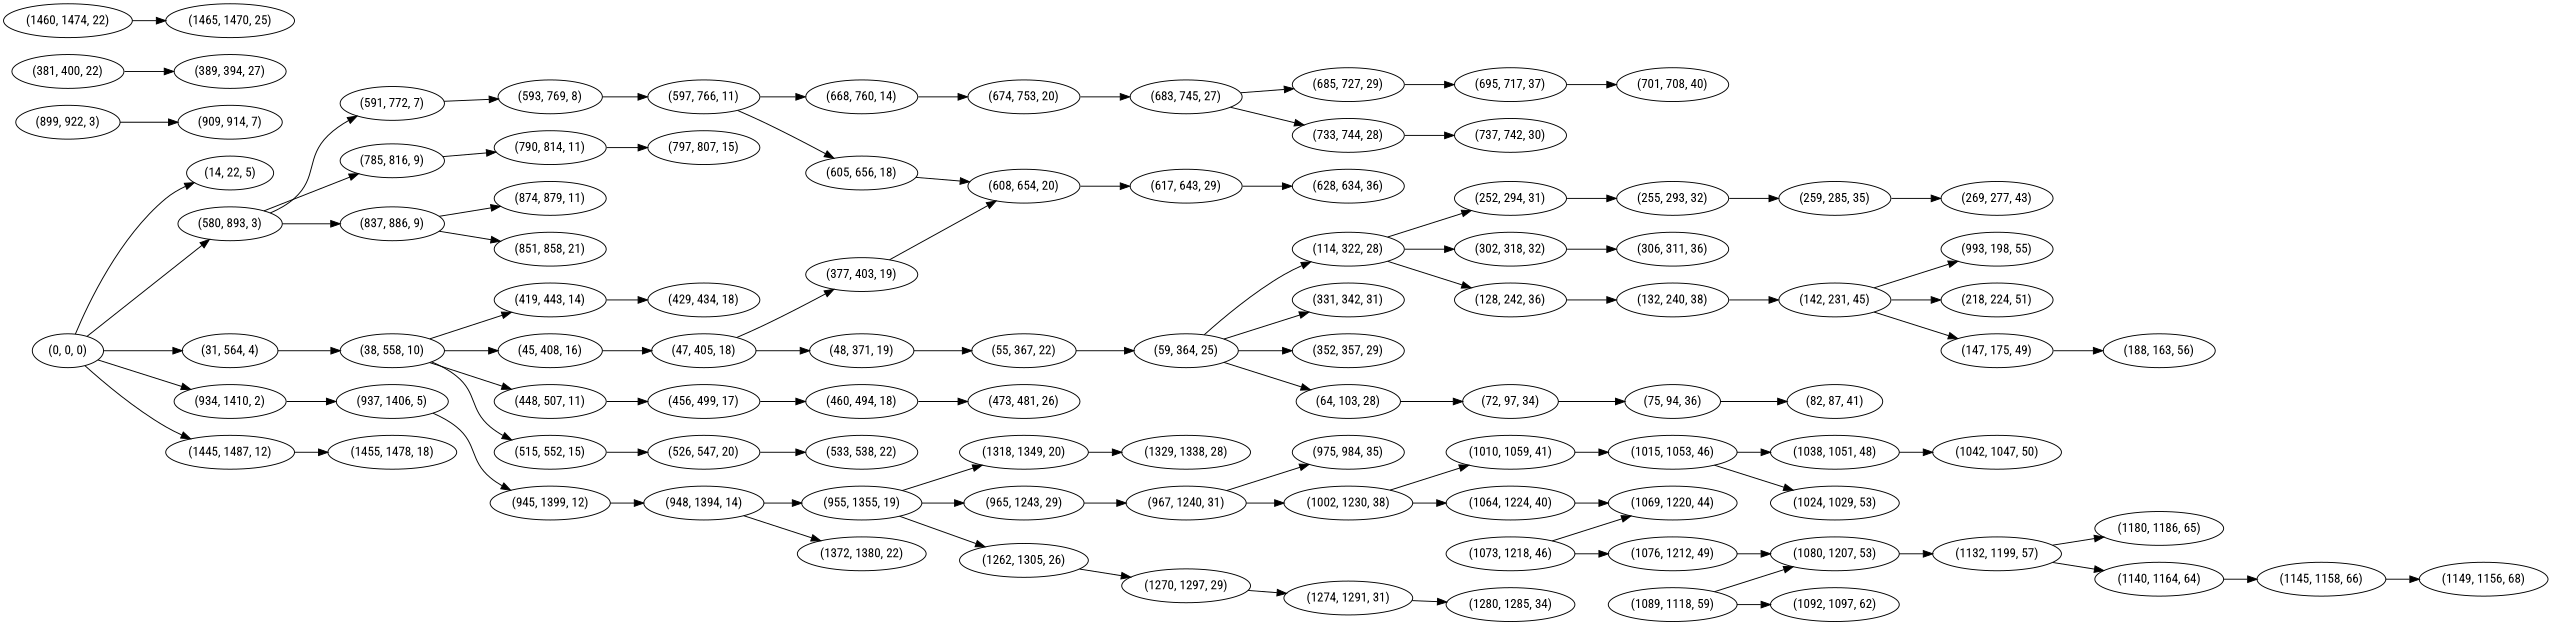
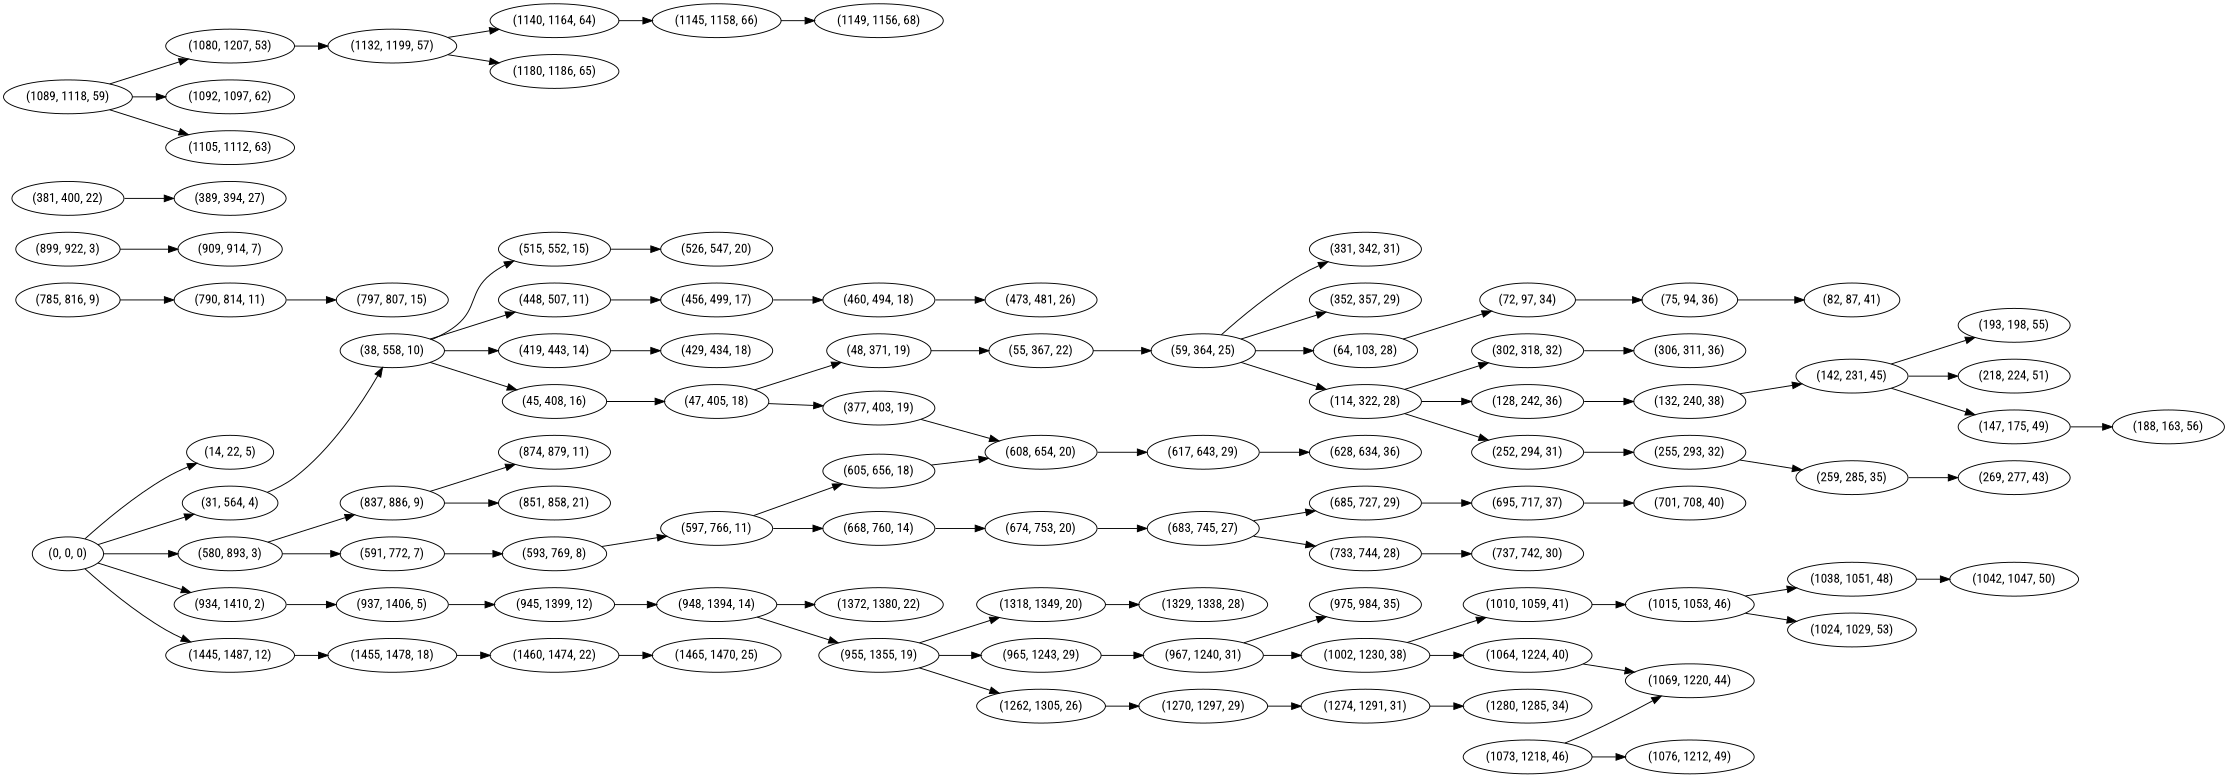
  digraph {
    fontname="Roboto Condensed"
    rankdir=LR
    node [fontname="Roboto Condensed"]
    edge [fontname="Roboto Condensed"]
    "(0, 0, 0)"
    "(14, 22, 5)"
    "(31, 564, 4)"
    "(580, 893, 3)"
    "(934, 1410, 2)"
    "(1445, 1487, 12)"
    "(38, 558, 10)"
    "(591, 772, 7)"
    "(785, 816, 9)"
    "(837, 886, 9)"
    "(899, 922, 3)"
    "(909, 914, 7)"
    "(937, 1406, 5)"
    "(1455, 1478, 18)"
    "(45, 408, 16)"
    "(419, 443, 14)"
    "(448, 507, 11)"
    "(515, 552, 15)"
    "(47, 405, 18)"
    "(429, 434, 18)"
    "(456, 499, 17)"
    "(526, 547, 20)"
    "(48, 371, 19)"
    "(377, 403, 19)"
    "(55, 367, 22)"
    "(608, 654, 20)"
    "(59, 364, 25)"
    "(64, 103, 28)"
    "(114, 322, 28)"
    "(331, 342, 31)"
    "(352, 357, 29)"
    "(72, 97, 34)"
    "(128, 242, 36)"
    "(252, 294, 31)"
    "(302, 318, 32)"
    "(75, 94, 36)"
    "(82, 87, 41)"
    "(132, 240, 38)"
    "(255, 293, 32)"
    "(306, 311, 36)"
    "(142, 231, 45)"
    "(147, 175, 49)"
-   "(193, 198, 55)" [label="(993, 198, 55)"]
+   "(193, 198, 55)"
    "(218, 224, 51)"
    n45 [label="(188, 163, 56)"]
    "(259, 285, 35)"
    "(269, 277, 43)"
    "(381, 400, 22)"
    "(389, 394, 27)"
    "(460, 494, 18)"
    "(473, 481, 26)"
-   "(533, 538, 22)"
    "(593, 769, 8)"
    "(790, 814, 11)"
    "(851, 858, 21)"
    "(874, 879, 11)"
    "(597, 766, 11)"
    "(605, 656, 18)"
    "(668, 760, 14)"
    "(674, 753, 20)"
    "(617, 643, 29)"
    "(628, 634, 36)"
    "(683, 745, 27)"
    "(685, 727, 29)"
    "(733, 744, 28)"
    "(695, 717, 37)"
    "(737, 742, 30)"
    "(701, 708, 40)"
    "(797, 807, 15)"
    "(945, 1399, 12)"
    "(948, 1394, 14)"
    "(955, 1355, 19)"
    "(1372, 1380, 22)"
    "(965, 1243, 29)"
    "(1262, 1305, 26)"
    "(1318, 1349, 20)"
    "(967, 1240, 31)"
    "(1270, 1297, 29)"
    "(1329, 1338, 28)"
    "(975, 984, 35)"
    "(1002, 1230, 38)"
    "(1010, 1059, 41)"
    "(1064, 1224, 40)"
    "(1015, 1053, 46)"
    "(1069, 1220, 44)"
    "(1024, 1029, 53)"
    "(1038, 1051, 48)"
    "(1042, 1047, 50)"
    "(1073, 1218, 46)"
    "(1076, 1212, 49)"
    "(1080, 1207, 53)"
    "(1132, 1199, 57)"
    "(1089, 1118, 59)"
    "(1092, 1097, 62)"
+   "(1105, 1112, 63)"
    "(1140, 1164, 64)"
    "(1180, 1186, 65)"
    "(1145, 1158, 66)"
    "(1149, 1156, 68)"
    "(1274, 1291, 31)"
    "(1280, 1285, 34)"
    "(1460, 1474, 22)"
    "(1465, 1470, 25)"
    "(0, 0, 0)" -> "(14, 22, 5)"
    "(0, 0, 0)" -> "(31, 564, 4)"
    "(0, 0, 0)" -> "(580, 893, 3)"
    "(0, 0, 0)" -> "(934, 1410, 2)"
    "(0, 0, 0)" -> "(1445, 1487, 12)"
    "(31, 564, 4)" -> "(38, 558, 10)"
    "(580, 893, 3)" -> "(591, 772, 7)"
-   "(580, 893, 3)" -> "(785, 816, 9)"
    "(580, 893, 3)" -> "(837, 886, 9)"
    "(934, 1410, 2)" -> "(937, 1406, 5)"
    "(1445, 1487, 12)" -> "(1455, 1478, 18)"
    "(38, 558, 10)" -> "(45, 408, 16)"
    "(38, 558, 10)" -> "(419, 443, 14)"
    "(38, 558, 10)" -> "(448, 507, 11)"
    "(38, 558, 10)" -> "(515, 552, 15)"
    "(591, 772, 7)" -> "(593, 769, 8)"
    "(785, 816, 9)" -> "(790, 814, 11)"
    "(837, 886, 9)" -> "(851, 858, 21)"
    "(837, 886, 9)" -> "(874, 879, 11)"
    "(899, 922, 3)" -> "(909, 914, 7)"
    "(937, 1406, 5)" -> "(945, 1399, 12)"
+   "(1455, 1478, 18)" -> "(1460, 1474, 22)"
    "(45, 408, 16)" -> "(47, 405, 18)"
    "(419, 443, 14)" -> "(429, 434, 18)"
    "(448, 507, 11)" -> "(456, 499, 17)"
    "(515, 552, 15)" -> "(526, 547, 20)"
    "(47, 405, 18)" -> "(48, 371, 19)"
    "(47, 405, 18)" -> "(377, 403, 19)"
    "(456, 499, 17)" -> "(460, 494, 18)"
-   "(526, 547, 20)" -> "(533, 538, 22)"
    "(48, 371, 19)" -> "(55, 367, 22)"
    "(377, 403, 19)" -> "(608, 654, 20)"
    "(55, 367, 22)" -> "(59, 364, 25)"
    "(608, 654, 20)" -> "(617, 643, 29)"
    "(59, 364, 25)" -> "(64, 103, 28)"
    "(59, 364, 25)" -> "(114, 322, 28)"
    "(59, 364, 25)" -> "(331, 342, 31)"
    "(59, 364, 25)" -> "(352, 357, 29)"
    "(64, 103, 28)" -> "(72, 97, 34)"
    "(114, 322, 28)" -> "(128, 242, 36)"
    "(114, 322, 28)" -> "(252, 294, 31)"
    "(114, 322, 28)" -> "(302, 318, 32)"
    "(72, 97, 34)" -> "(75, 94, 36)"
    "(128, 242, 36)" -> "(132, 240, 38)"
    "(252, 294, 31)" -> "(255, 293, 32)"
    "(302, 318, 32)" -> "(306, 311, 36)"
    "(75, 94, 36)" -> "(82, 87, 41)"
    "(132, 240, 38)" -> "(142, 231, 45)"
    "(255, 293, 32)" -> "(259, 285, 35)"
    "(142, 231, 45)" -> "(147, 175, 49)"
    "(142, 231, 45)" -> "(193, 198, 55)"
    "(142, 231, 45)" -> "(218, 224, 51)"
    "(147, 175, 49)" -> n45
    "(259, 285, 35)" -> "(269, 277, 43)"
    "(381, 400, 22)" -> "(389, 394, 27)"
    "(460, 494, 18)" -> "(473, 481, 26)"
    "(593, 769, 8)" -> "(597, 766, 11)"
    "(790, 814, 11)" -> "(797, 807, 15)"
    "(597, 766, 11)" -> "(605, 656, 18)"
    "(597, 766, 11)" -> "(668, 760, 14)"
    "(605, 656, 18)" -> "(608, 654, 20)"
    "(668, 760, 14)" -> "(674, 753, 20)"
    "(674, 753, 20)" -> "(683, 745, 27)"
    "(617, 643, 29)" -> "(628, 634, 36)"
    "(683, 745, 27)" -> "(685, 727, 29)"
    "(683, 745, 27)" -> "(733, 744, 28)"
    "(685, 727, 29)" -> "(695, 717, 37)"
    "(733, 744, 28)" -> "(737, 742, 30)"
    "(695, 717, 37)" -> "(701, 708, 40)"
    "(945, 1399, 12)" -> "(948, 1394, 14)"
    "(948, 1394, 14)" -> "(955, 1355, 19)"
    "(948, 1394, 14)" -> "(1372, 1380, 22)"
    "(955, 1355, 19)" -> "(965, 1243, 29)"
    "(955, 1355, 19)" -> "(1262, 1305, 26)"
    "(955, 1355, 19)" -> "(1318, 1349, 20)"
    "(965, 1243, 29)" -> "(967, 1240, 31)"
    "(1262, 1305, 26)" -> "(1270, 1297, 29)"
    "(1318, 1349, 20)" -> "(1329, 1338, 28)"
    "(967, 1240, 31)" -> "(975, 984, 35)"
    "(967, 1240, 31)" -> "(1002, 1230, 38)"
    "(1270, 1297, 29)" -> "(1274, 1291, 31)"
    "(1002, 1230, 38)" -> "(1010, 1059, 41)"
    "(1002, 1230, 38)" -> "(1064, 1224, 40)"
    "(1010, 1059, 41)" -> "(1015, 1053, 46)"
    "(1064, 1224, 40)" -> "(1069, 1220, 44)"
    "(1015, 1053, 46)" -> "(1024, 1029, 53)"
    "(1015, 1053, 46)" -> "(1038, 1051, 48)"
    "(1038, 1051, 48)" -> "(1042, 1047, 50)"
    "(1073, 1218, 46)" -> "(1069, 1220, 44)"
    "(1073, 1218, 46)" -> "(1076, 1212, 49)"
-   "(1076, 1212, 49)" -> "(1080, 1207, 53)"
    "(1080, 1207, 53)" -> "(1132, 1199, 57)"
    "(1132, 1199, 57)" -> "(1140, 1164, 64)"
    "(1132, 1199, 57)" -> "(1180, 1186, 65)"
    "(1089, 1118, 59)" -> "(1080, 1207, 53)"
    "(1089, 1118, 59)" -> "(1092, 1097, 62)"
+   "(1089, 1118, 59)" -> "(1105, 1112, 63)"
    "(1140, 1164, 64)" -> "(1145, 1158, 66)"
    "(1145, 1158, 66)" -> "(1149, 1156, 68)"
    "(1274, 1291, 31)" -> "(1280, 1285, 34)"
    "(1460, 1474, 22)" -> "(1465, 1470, 25)"
  }
